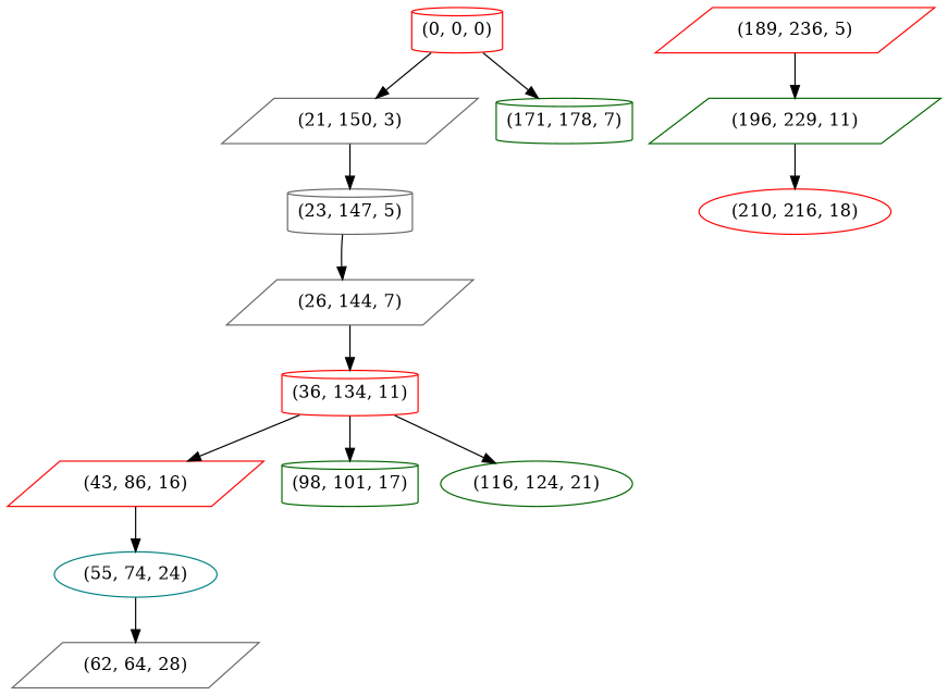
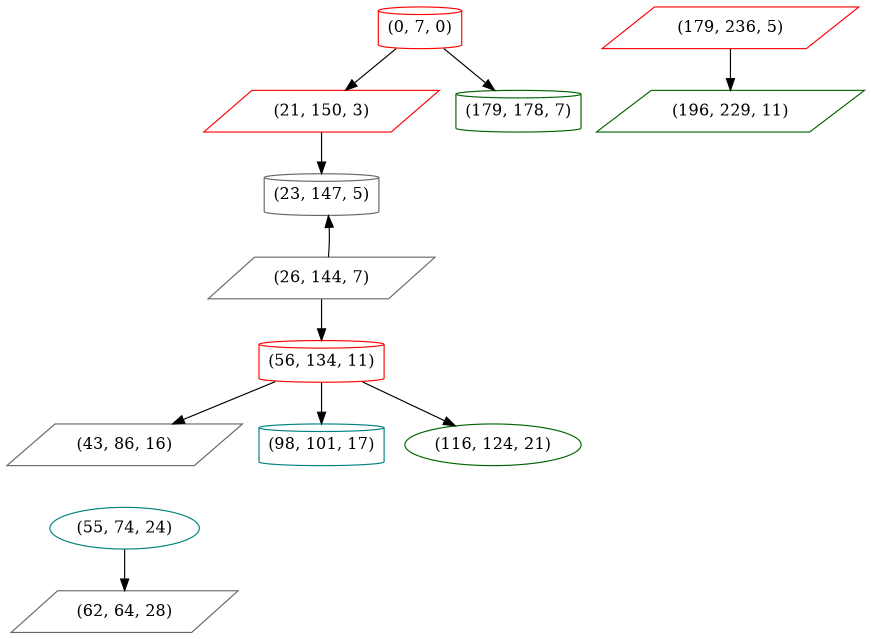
  digraph {
    node [color=gray40 shape=parallelogram]
-   "(0, 0, 0)" [color=red shape=cylinder]
-   "(21, 150, 3)"
-   "(171, 178, 7)" [color=darkgreen shape=cylinder]
+   "(0, 0, 0)" [color=red shape=cylinder label="(0, 7, 0)"]
+   "(21, 150, 3)" [color=red]
+   "(171, 178, 7)" [color=darkgreen shape=cylinder label="(179, 178, 7)"]
    "(23, 147, 5)" [shape=cylinder]
    "(26, 144, 7)"
-   "(36, 134, 11)" [color=red shape=cylinder]
-   "(43, 86, 16)" [color=red]
-   "(98, 101, 17)" [color=darkgreen shape=cylinder]
+   "(36, 134, 11)" [color=red shape=cylinder label="(56, 134, 11)"]
+   "(43, 86, 16)"
+   "(98, 101, 17)" [color=teal shape=cylinder]
    "(116, 124, 21)" [color=darkgreen shape=ellipse]
    "(55, 74, 24)" [color=teal shape=ellipse]
    n11 [label="(62, 64, 28)"]
-   "(189, 236, 5)" [color=red]
+   "(189, 236, 5)" [color=red label="(179, 236, 5)"]
    "(196, 229, 11)" [color=darkgreen]
-   "(210, 216, 18)" [color=red shape=ellipse]
    "(0, 0, 0)" -> "(21, 150, 3)"
    "(0, 0, 0)" -> "(171, 178, 7)"
    "(21, 150, 3)" -> "(23, 147, 5)"
-   "(23, 147, 5)" -> "(26, 144, 7)"
+   "(26, 144, 7)" -> "(23, 147, 5)"
    "(26, 144, 7)" -> "(36, 134, 11)"
    "(36, 134, 11)" -> "(43, 86, 16)"
    "(36, 134, 11)" -> "(98, 101, 17)"
    "(36, 134, 11)" -> "(116, 124, 21)"
-   "(43, 86, 16)" -> "(55, 74, 24)"
    "(55, 74, 24)" -> n11
    "(189, 236, 5)" -> "(196, 229, 11)"
-   "(196, 229, 11)" -> "(210, 216, 18)"
  }
